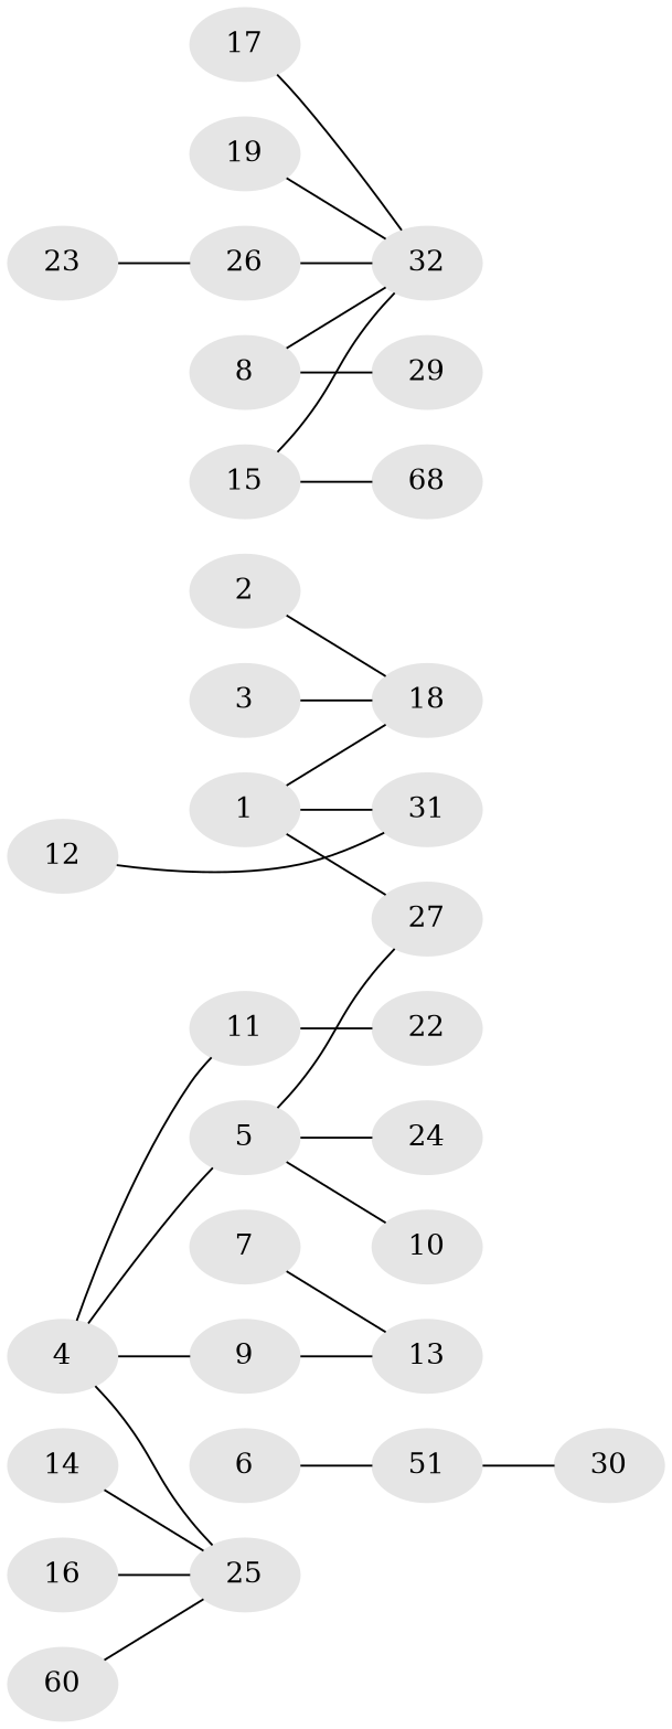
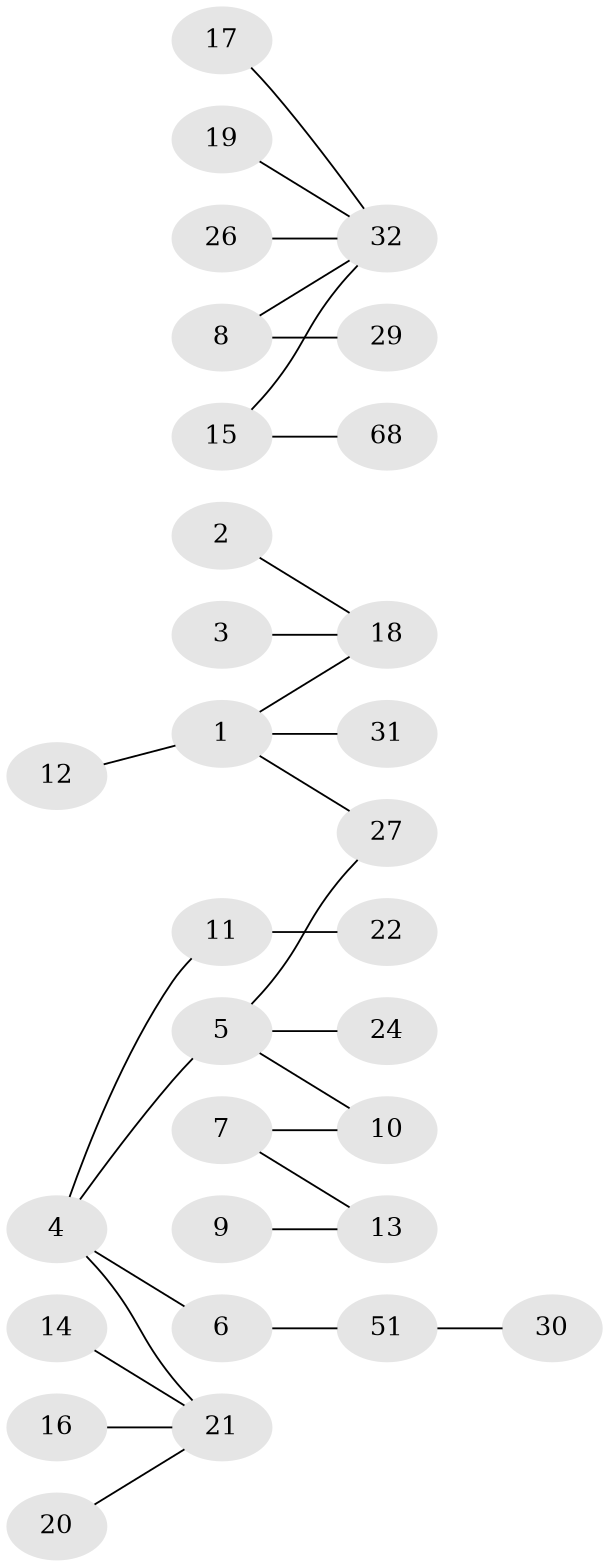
  graph {
    rankdir=LR
    node [color=gray90 style=filled]
    edge [weight=1.0]
    1
    18
    27
    31
    2
    3
    4
    5
    6
    11
-   25
+   25 [label=21]
    10
    24
    n14 [label=51]
    22
    17
    32
    30
    7
    13
    8
    29
    9
    12
    14
    15
    n27 [label=68]
    16
    19
-   20 [label=60]
-   23
+   20
    26
    1 -- 18
    1 -- 27
    1 -- 31
    2 -- 18
    3 -- 18
    4 -- 5
-   4 -- 9
+   4 -- 6
    4 -- 11
    4 -- 25
    5 -- 27
    5 -- 10
    5 -- 24
    6 -- n14
    11 -- 22
    n14 -- 30
    17 -- 32
+   7 -- 10
    7 -- 13
    8 -- 32
    8 -- 29
    9 -- 13
-   12 -- 31
+   12 -- 1
    14 -- 25
    15 -- 32
    15 -- n27
    16 -- 25
    19 -- 32
    20 -- 25
-   23 -- 26
    26 -- 32
  }
